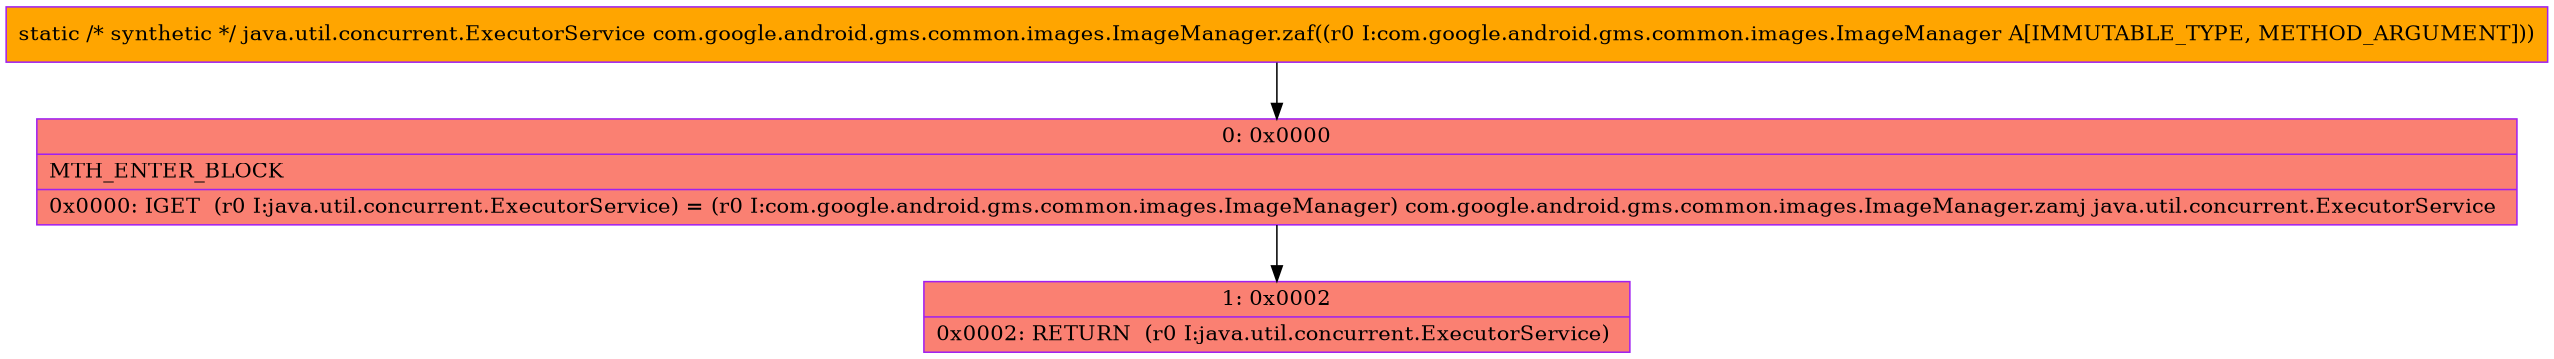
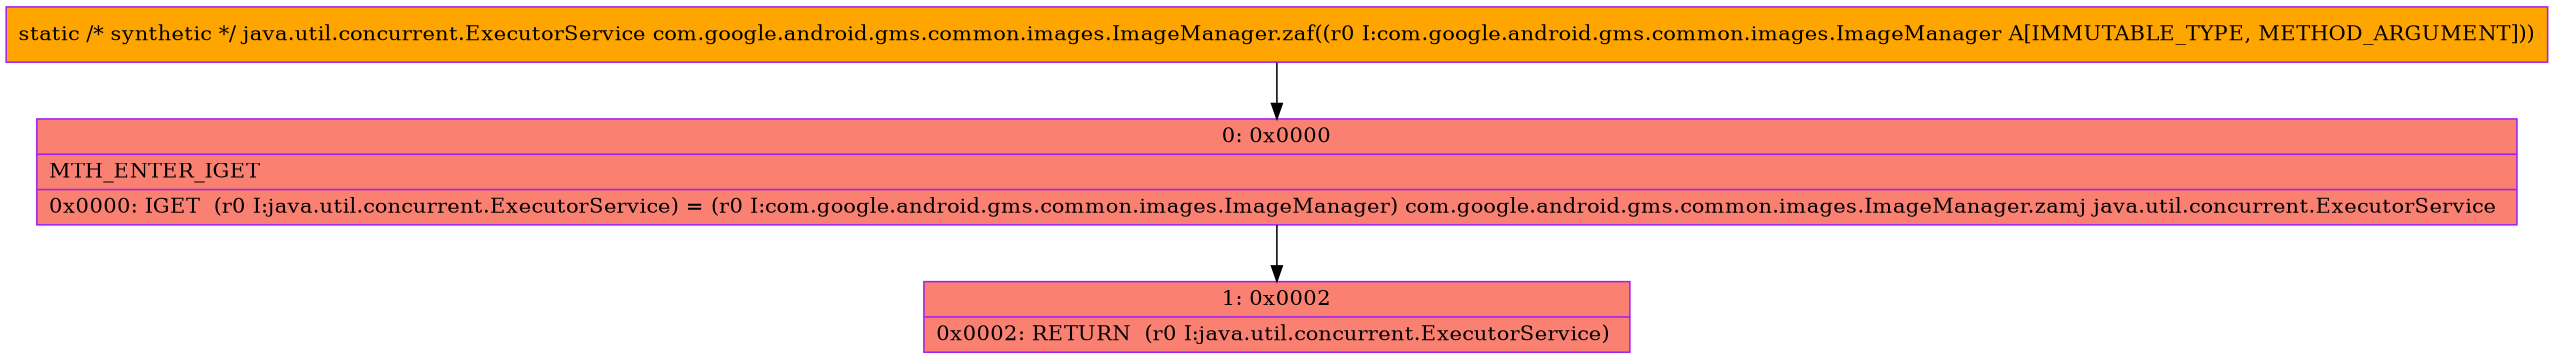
  digraph {
    node [shape=record style=filled fillcolor=salmon color=purple]
-   n1 [label="{0\:\ 0x0000|MTH_ENTER_BLOCK\l|0x0000: IGET  (r0 I:java.util.concurrent.ExecutorService) = (r0 I:com.google.android.gms.common.images.ImageManager) com.google.android.gms.common.images.ImageManager.zamj java.util.concurrent.ExecutorService \l}"]
+   n1 [label="{0\:\ 0x0000|MTH_ENTER_IGET\l|0x0000: IGET  (r0 I:java.util.concurrent.ExecutorService) = (r0 I:com.google.android.gms.common.images.ImageManager) com.google.android.gms.common.images.ImageManager.zamj java.util.concurrent.ExecutorService \l}"]
    n2 [label="{1\:\ 0x0002|0x0002: RETURN  (r0 I:java.util.concurrent.ExecutorService) \l}"]
    n3 [label="{static \/* synthetic *\/ java.util.concurrent.ExecutorService com.google.android.gms.common.images.ImageManager.zaf((r0 I:com.google.android.gms.common.images.ImageManager A[IMMUTABLE_TYPE, METHOD_ARGUMENT])) }" fillcolor=orange]
    n1 -> n2
    n3 -> n1
  }
